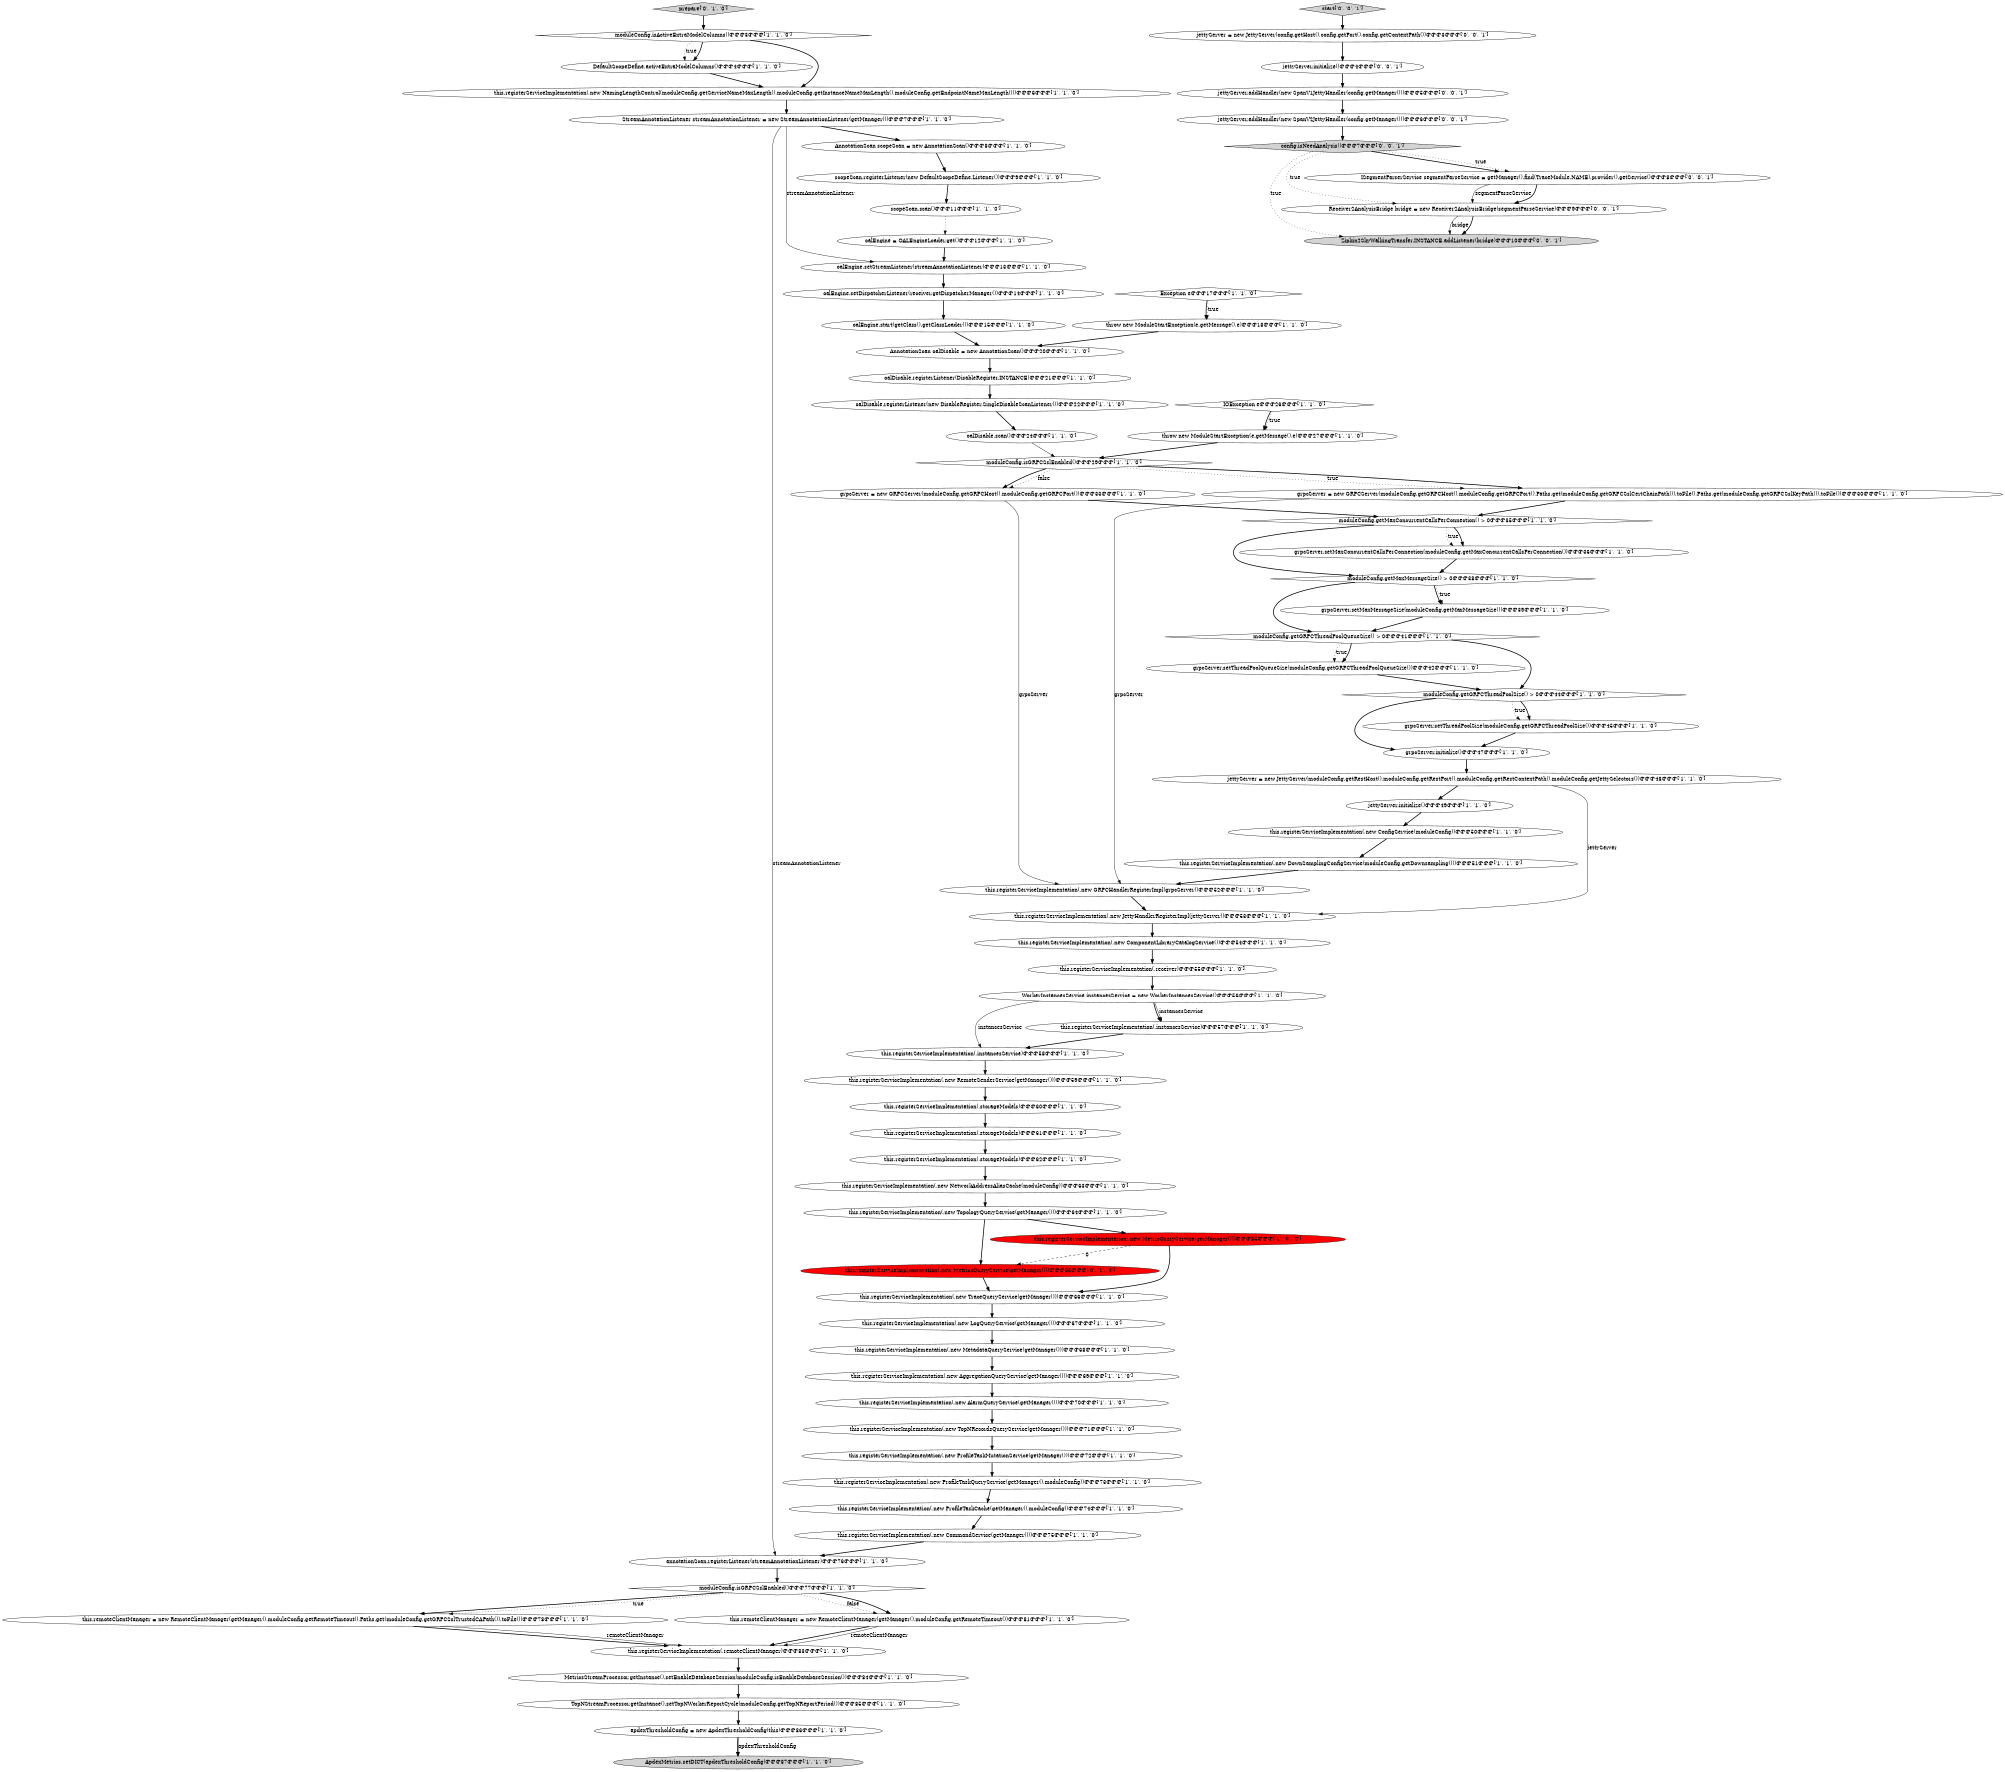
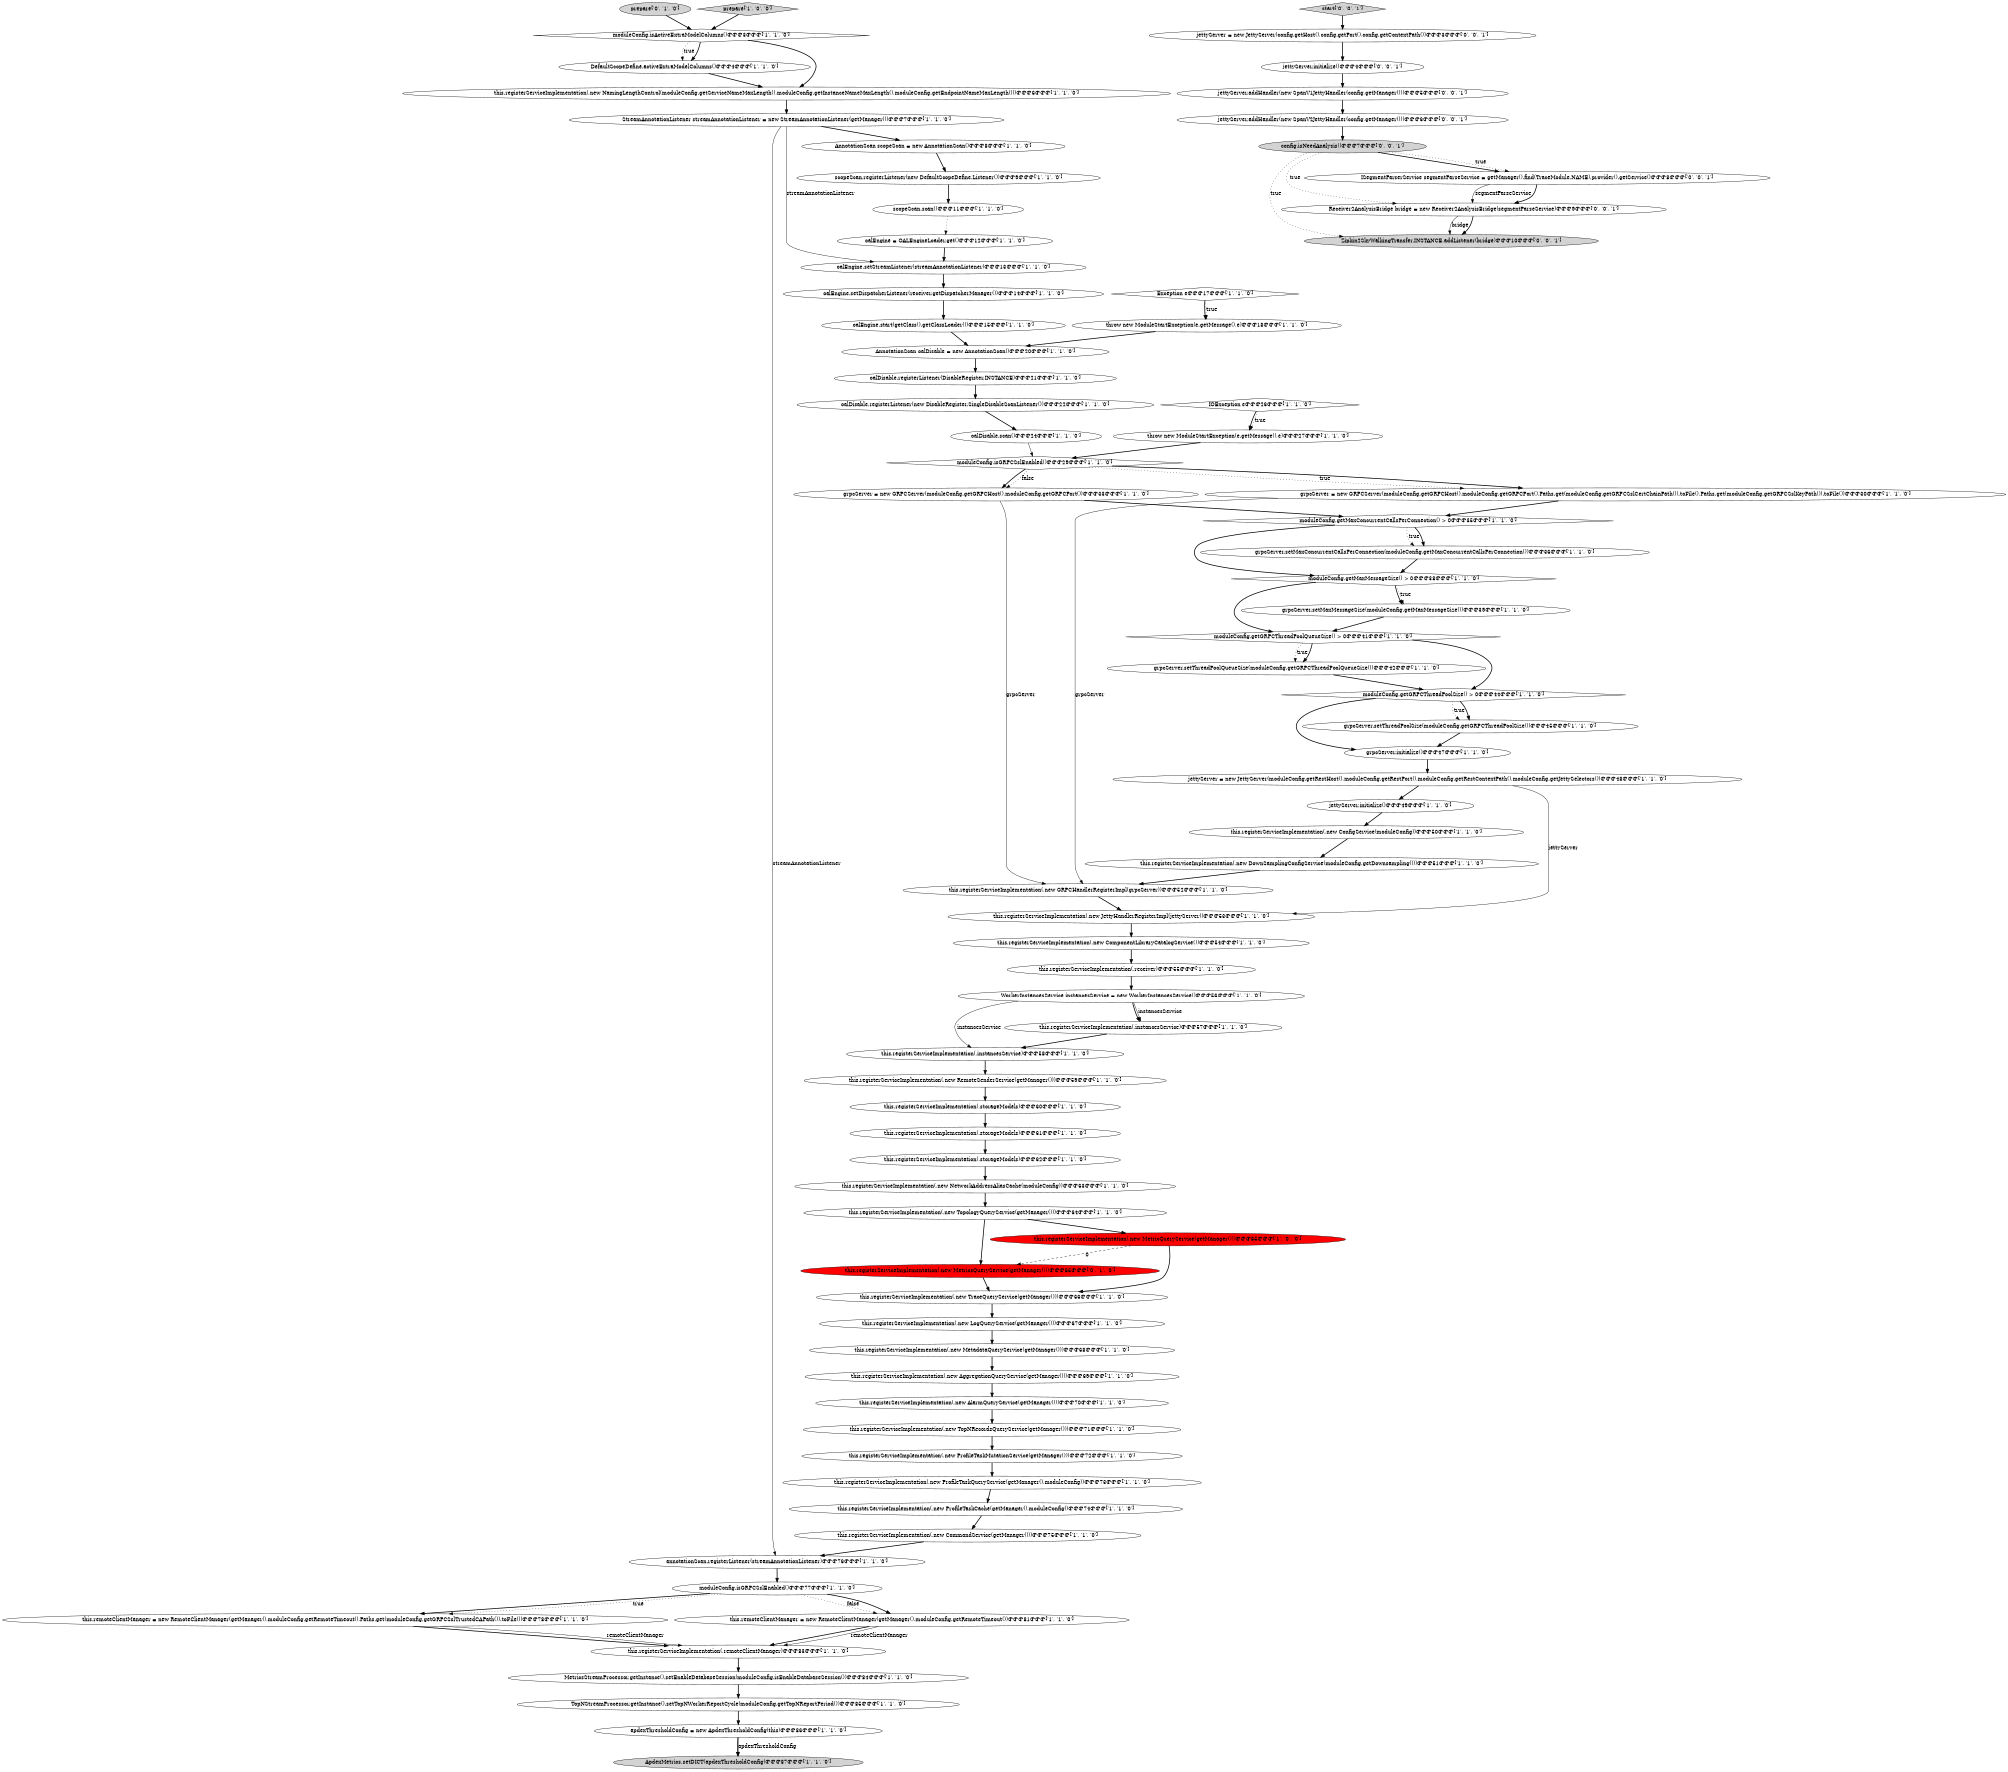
  digraph {
    node [fillcolor=white shape=ellipse style=filled]
    edge [style=bold]
    n1 [label="this.registerServiceImplementation(,new GRPCHandlerRegisterImpl(grpcServer))@@@52@@@['1', '1', '0']"]
    n2 [label="this.registerServiceImplementation(,new JettyHandlerRegisterImpl(jettyServer))@@@53@@@['1', '1', '0']"]
    n3 [label="this.registerServiceImplementation(,new ComponentLibraryCatalogService())@@@54@@@['1', '1', '0']"]
    n4 [fillcolor=red label="this.registerServiceImplementation(,new MetricsQueryService(getManager()))@@@65@@@['0', '1', '0']"]
    n5 [label="this.registerServiceImplementation(,new TraceQueryService(getManager()))@@@66@@@['1', '1', '0']"]
    n6 [label="this.registerServiceImplementation(,new LogQueryService(getManager()))@@@67@@@['1', '1', '0']"]
    n7 [label="scopeScan.registerListener(new DefaultScopeDefine.Listener())@@@9@@@['1', '1', '0']"]
    n8 [label="scopeScan.scan()@@@11@@@['1', '1', '0']"]
    n9 [label="oalEngine = OALEngineLoader.get()@@@12@@@['1', '1', '0']"]
    n10 [label="TopNStreamProcessor.getInstance().setTopNWorkerReportCycle(moduleConfig.getTopNReportPeriod())@@@85@@@['1', '1', '0']"]
    n11 [label="apdexThresholdConfig = new ApdexThresholdConfig(this)@@@86@@@['1', '1', '0']"]
    n12 [fillcolor=lightgray label="ApdexMetrics.setDICT(apdexThresholdConfig)@@@87@@@['1', '1', '0']"]
    n13 [label="this.registerServiceImplementation(,new TopologyQueryService(getManager()))@@@64@@@['1', '1', '0']"]
    n14 [fillcolor=red label="this.registerServiceImplementation(,new MetricQueryService(getManager()))@@@65@@@['1', '0', '0']"]
    n15 [label="AnnotationScan scopeScan = new AnnotationScan()@@@8@@@['1', '1', '0']"]
    n16 [label="this.registerServiceImplementation(,storageModels)@@@60@@@['1', '1', '0']"]
    n17 [label="this.registerServiceImplementation(,storageModels)@@@61@@@['1', '1', '0']"]
    n18 [label="this.registerServiceImplementation(,storageModels)@@@62@@@['1', '1', '0']"]
    n19 [label="DefaultScopeDefine.activeExtraModelColumns()@@@4@@@['1', '1', '0']"]
    n20 [label="this.registerServiceImplementation(,new NamingLengthControl(moduleConfig.getServiceNameMaxLength(),moduleConfig.getInstanceNameMaxLength(),moduleConfig.getEndpointNameMaxLength()))@@@6@@@['1', '1', '0']"]
    n21 [label="StreamAnnotationListener streamAnnotationListener = new StreamAnnotationListener(getManager())@@@7@@@['1', '1', '0']"]
    n22 [label="this.registerServiceImplementation(,remoteClientManager)@@@83@@@['1', '1', '0']"]
    n23 [label="MetricsStreamProcessor.getInstance().setEnableDatabaseSession(moduleConfig.isEnableDatabaseSession())@@@84@@@['1', '1', '0']"]
    n24 [label="this.registerServiceImplementation(,new TopNRecordsQueryService(getManager()))@@@71@@@['1', '1', '0']"]
    n25 [label="this.registerServiceImplementation(,new ProfileTaskMutationService(getManager()))@@@72@@@['1', '1', '0']"]
    n26 [label="this.registerServiceImplementation(,new ProfileTaskQueryService(getManager(),moduleConfig))@@@73@@@['1', '1', '0']"]
    n27 [label="throw new ModuleStartException(e.getMessage(),e)@@@27@@@['1', '1', '0']"]
    n28 [label="moduleConfig.isGRPCSslEnabled()@@@29@@@['1', '1', '0']" shape=diamond]
    n29 [label="grpcServer = new GRPCServer(moduleConfig.getGRPCHost(),moduleConfig.getGRPCPort())@@@33@@@['1', '1', '0']"]
    n30 [label="grpcServer = new GRPCServer(moduleConfig.getGRPCHost(),moduleConfig.getGRPCPort(),Paths.get(moduleConfig.getGRPCSslCertChainPath()).toFile(),Paths.get(moduleConfig.getGRPCSslKeyPath()).toFile())@@@30@@@['1', '1', '0']"]
    n31 [label="oalEngine.setStreamListener(streamAnnotationListener)@@@13@@@['1', '1', '0']"]
    n32 [fillcolor=lightgray label="Zipkin2SkyWalkingTransfer.INSTANCE.addListener(bridge)@@@10@@@['0', '0', '1']"]
    n33 [fillcolor=lightgray label="start['0', '0', '1']" shape=diamond]
    n34 [label="jettyServer = new JettyServer(config.getHost(),config.getPort(),config.getContextPath())@@@3@@@['0', '0', '1']"]
    n35 [label="jettyServer.initialize()@@@4@@@['0', '0', '1']"]
    n36 [label="jettyServer.addHandler(new SpanV1JettyHandler(config,getManager()))@@@5@@@['0', '0', '1']"]
    n37 [label="jettyServer.addHandler(new SpanV2JettyHandler(config,getManager()))@@@6@@@['0', '0', '1']"]
    n38 [label="this.registerServiceImplementation(,new RemoteSenderService(getManager()))@@@59@@@['1', '1', '0']"]
-   n39 [fillcolor=lightgray label="prepare['0', '1', '0']" shape=diamond]
+   n39 [fillcolor=lightgray label="prepare['0', '1', '0']"]
    n40 [label="moduleConfig.isActiveExtraModelColumns()@@@3@@@['1', '1', '0']" shape=diamond]
-   n41 [label="moduleConfig.isGRPCSslEnabled()@@@77@@@['1', '1', '0']" shape=diamond]
+   n41 [label="moduleConfig.isGRPCSslEnabled()@@@77@@@['1', '1', '0']"]
    n42 [label="this.remoteClientManager = new RemoteClientManager(getManager(),moduleConfig.getRemoteTimeout(),Paths.get(moduleConfig.getGRPCSslTrustedCAPath()).toFile())@@@78@@@['1', '1', '0']"]
    n43 [label="this.remoteClientManager = new RemoteClientManager(getManager(),moduleConfig.getRemoteTimeout())@@@81@@@['1', '1', '0']"]
    n44 [label="oalEngine.setDispatcherListener(receiver.getDispatcherManager())@@@14@@@['1', '1', '0']"]
    n45 [label="this.registerServiceImplementation(,receiver)@@@55@@@['1', '1', '0']"]
    n46 [label="moduleConfig.getMaxConcurrentCallsPerConnection() > 0@@@35@@@['1', '1', '0']" shape=diamond]
    n47 [label="moduleConfig.getMaxMessageSize() > 0@@@38@@@['1', '1', '0']" shape=diamond]
    n48 [label="grpcServer.setMaxConcurrentCallsPerConnection(moduleConfig.getMaxConcurrentCallsPerConnection())@@@36@@@['1', '1', '0']"]
    n49 [label="grpcServer.setThreadPoolQueueSize(moduleConfig.getGRPCThreadPoolQueueSize())@@@42@@@['1', '1', '0']"]
    n50 [label="moduleConfig.getGRPCThreadPoolSize() > 0@@@44@@@['1', '1', '0']" shape=diamond]
    n51 [label="grpcServer.initialize()@@@47@@@['1', '1', '0']"]
    n52 [label="grpcServer.setThreadPoolSize(moduleConfig.getGRPCThreadPoolSize())@@@45@@@['1', '1', '0']"]
    n53 [label="this.registerServiceImplementation(,new ProfileTaskCache(getManager(),moduleConfig))@@@74@@@['1', '1', '0']"]
    n54 [label="grpcServer.setMaxMessageSize(moduleConfig.getMaxMessageSize())@@@39@@@['1', '1', '0']"]
    n55 [label="moduleConfig.getGRPCThreadPoolQueueSize() > 0@@@41@@@['1', '1', '0']" shape=diamond]
    n56 [label="this.registerServiceImplementation(,instancesService)@@@58@@@['1', '1', '0']"]
    n57 [label="this.registerServiceImplementation(,new MetadataQueryService(getManager()))@@@68@@@['1', '1', '0']"]
    n58 [label="this.registerServiceImplementation(,new AggregationQueryService(getManager()))@@@69@@@['1', '1', '0']"]
    n59 [label="this.registerServiceImplementation(,new NetworkAddressAliasCache(moduleConfig))@@@63@@@['1', '1', '0']"]
    n60 [label="Exception e@@@17@@@['1', '1', '0']" shape=diamond]
    n61 [label="throw new ModuleStartException(e.getMessage(),e)@@@18@@@['1', '1', '0']"]
    n62 [label="AnnotationScan oalDisable = new AnnotationScan()@@@20@@@['1', '1', '0']"]
    n63 [label="annotationScan.registerListener(streamAnnotationListener)@@@76@@@['1', '1', '0']"]
+   n64 [fillcolor=lightgray label="prepare['1', '0', '0']" shape=diamond]
    n65 [label="IOException e@@@26@@@['1', '1', '0']" shape=diamond]
    n66 [label="this.registerServiceImplementation(,new ConfigService(moduleConfig))@@@50@@@['1', '1', '0']"]
    n67 [label="this.registerServiceImplementation(,new DownSamplingConfigService(moduleConfig.getDownsampling()))@@@51@@@['1', '1', '0']"]
    n68 [label="this.registerServiceImplementation(,new CommandService(getManager()))@@@75@@@['1', '1', '0']"]
    n69 [label="WorkerInstancesService instancesService = new WorkerInstancesService()@@@56@@@['1', '1', '0']"]
    n70 [label="this.registerServiceImplementation(,instancesService)@@@57@@@['1', '1', '0']"]
    n71 [label="Receiver2AnalysisBridge bridge = new Receiver2AnalysisBridge(segmentParseService)@@@9@@@['0', '0', '1']"]
    n72 [label="this.registerServiceImplementation(,new AlarmQueryService(getManager()))@@@70@@@['1', '1', '0']"]
    n73 [label="oalEngine.start(getClass().getClassLoader())@@@15@@@['1', '1', '0']"]
-   n74 [fillcolor=lightgray label="config.isNeedAnalysis()@@@7@@@['0', '0', '1']" shape=diamond]
+   n74 [fillcolor=lightgray label="config.isNeedAnalysis()@@@7@@@['0', '0', '1']"]
    n75 [label="oalDisable.registerListener(DisableRegister.INSTANCE)@@@21@@@['1', '1', '0']"]
    n76 [label="oalDisable.registerListener(new DisableRegister.SingleDisableScanListener())@@@22@@@['1', '1', '0']"]
    n77 [label="oalDisable.scan()@@@24@@@['1', '1', '0']"]
    n78 [label="jettyServer = new JettyServer(moduleConfig.getRestHost(),moduleConfig.getRestPort(),moduleConfig.getRestContextPath(),moduleConfig.getJettySelectors())@@@48@@@['1', '1', '0']"]
    n79 [label="jettyServer.initialize()@@@49@@@['1', '1', '0']"]
    n80 [label="ISegmentParserService segmentParseService = getManager().find(TraceModule.NAME).provider().getService()@@@8@@@['0', '0', '1']"]
    n1 -> n2
    n2 -> n3
    n3 -> n45
    n4 -> n5
    n5 -> n6
    n6 -> n57
    n7 -> n8
    n8 -> n9 [style=dotted]
    n9 -> n31
    n10 -> n11
    n11 -> n12
    n11 -> n12 [label=apdexThresholdConfig style=solid]
    n13 -> n4
    n13 -> n14
    n14 -> n4 [label=0 style=dashed]
    n14 -> n5
    n15 -> n7
    n16 -> n17
    n17 -> n18
    n18 -> n59
    n19 -> n20
    n20 -> n21
    n21 -> n15
    n21 -> n31 [label=streamAnnotationListener style=solid]
    n21 -> n63 [label=streamAnnotationListener style=solid]
    n22 -> n23
    n23 -> n10
    n24 -> n25
    n25 -> n26
    n26 -> n53
    n27 -> n28
    n28 -> n29
    n28 -> n29 [label=false style=dotted]
    n28 -> n30
    n28 -> n30 [label=true style=dotted]
    n29 -> n1 [label=grpcServer style=solid]
    n29 -> n46
    n30 -> n1 [label=grpcServer style=solid]
    n30 -> n46
    n31 -> n44
    n33 -> n34
    n34 -> n35
    n35 -> n36
    n36 -> n37
    n37 -> n74
    n38 -> n16
    n39 -> n40
    n40 -> n19
    n40 -> n19 [label=true style=dotted]
    n40 -> n20
    n41 -> n42
    n41 -> n42 [label=true style=dotted]
    n41 -> n43 [label=false style=dotted]
    n41 -> n43
    n42 -> n22
    n42 -> n22 [label=remoteClientManager style=solid]
    n43 -> n22
    n43 -> n22 [label=remoteClientManager style=solid]
    n44 -> n73
    n45 -> n69
    n46 -> n47
    n46 -> n48 [label=true style=dotted]
    n46 -> n48
    n47 -> n54
    n47 -> n54 [label=true style=dotted]
    n47 -> n55
    n48 -> n47
    n49 -> n50
    n50 -> n51
    n50 -> n52 [label=true style=dotted]
    n50 -> n52
    n51 -> n78
    n52 -> n51
    n53 -> n68
    n54 -> n55
    n55 -> n49 [label=true style=dotted]
    n55 -> n49
    n55 -> n50
    n56 -> n38
    n57 -> n58
    n58 -> n72
    n59 -> n13
    n60 -> n61 [label=true style=dotted]
    n60 -> n61
    n61 -> n62
    n62 -> n75
    n63 -> n41
+   n64 -> n40
    n65 -> n27 [label=true style=dotted]
    n65 -> n27
    n66 -> n67
    n67 -> n1
    n68 -> n63
    n69 -> n56 [label=instancesService style=solid]
    n69 -> n70
    n69 -> n70 [label=instancesService style=solid]
    n70 -> n56
    n71 -> n32 [label=bridge style=solid]
    n71 -> n32
    n72 -> n24
    n73 -> n62
    n74 -> n32 [label=true style=dotted]
    n74 -> n71 [label=true style=dotted]
    n74 -> n80
    n74 -> n80 [label=true style=dotted]
    n75 -> n76
    n76 -> n77
    n77 -> n28 [style=solid]
    n78 -> n2 [label=jettyServer style=solid]
    n78 -> n79
    n79 -> n66
    n80 -> n71 [label=segmentParseService style=solid]
    n80 -> n71
  }
